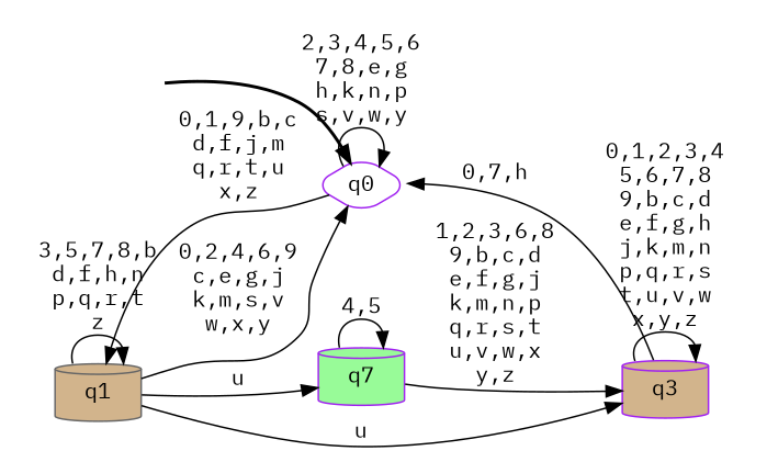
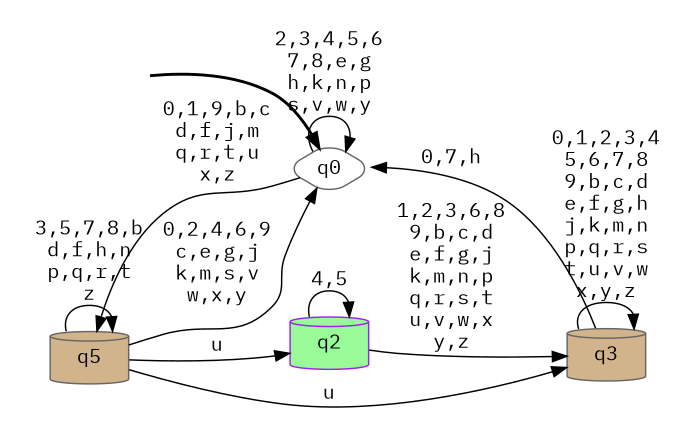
  digraph {
    fontname="IBM Plex Mono"
    rankdir=LR
    node [fontname="IBM Plex Mono" shape=cylinder style="rounded,filled" color=purple fillcolor=tan]
    edge [fontname="IBM Plex Mono"]
    __start0 [height=0 shape=none style=invis width=0 color="" fillcolor=""]
-   n2 [fillcolor=white label=q0 shape=diamond]
-   n3 [color=gray40 label=q1]
-   n4 [fillcolor=palegreen label=q7]
-   n5 [label=q3 style=filled]
+   n2 [color=gray40 fillcolor=white label=q0 shape=diamond]
+   n3 [color=gray40 label=q5]
+   n4 [fillcolor=palegreen label=q2]
+   n5 [color=gray40 label=q3 style=filled]
    subgraph cluster_1 {
      nodesep=0.15
      ranksep=0.15
      style=invis
      __start0
      n2
    }
    __start0 -> n2 [penwidth=2]
    n2 -> n2 [label="2,3,4,5,6\n7,8,e,g\nh,k,n,p\ns,v,w,y"]
    n2 -> n3 [label="0,1,9,b,c\nd,f,j,m\nq,r,t,u\nx,z"]
    n3 -> n2 [label="0,2,4,6,9\nc,e,g,j\nk,m,s,v\nw,x,y"]
    n3 -> n3 [label="3,5,7,8,b\nd,f,h,n\np,q,r,t\nz"]
    n3 -> n4 [label=u]
    n3 -> n5 [label=u]
    n4 -> n4 [label="4,5"]
    n4 -> n5 [label="1,2,3,6,8\n9,b,c,d\ne,f,g,j\nk,m,n,p\nq,r,s,t\nu,v,w,x\ny,z"]
    n5 -> n2 [label="0,7,h"]
    n5 -> n5 [label="0,1,2,3,4\n5,6,7,8\n9,b,c,d\ne,f,g,h\nj,k,m,n\np,q,r,s\nt,u,v,w\nx,y,z"]
  }
